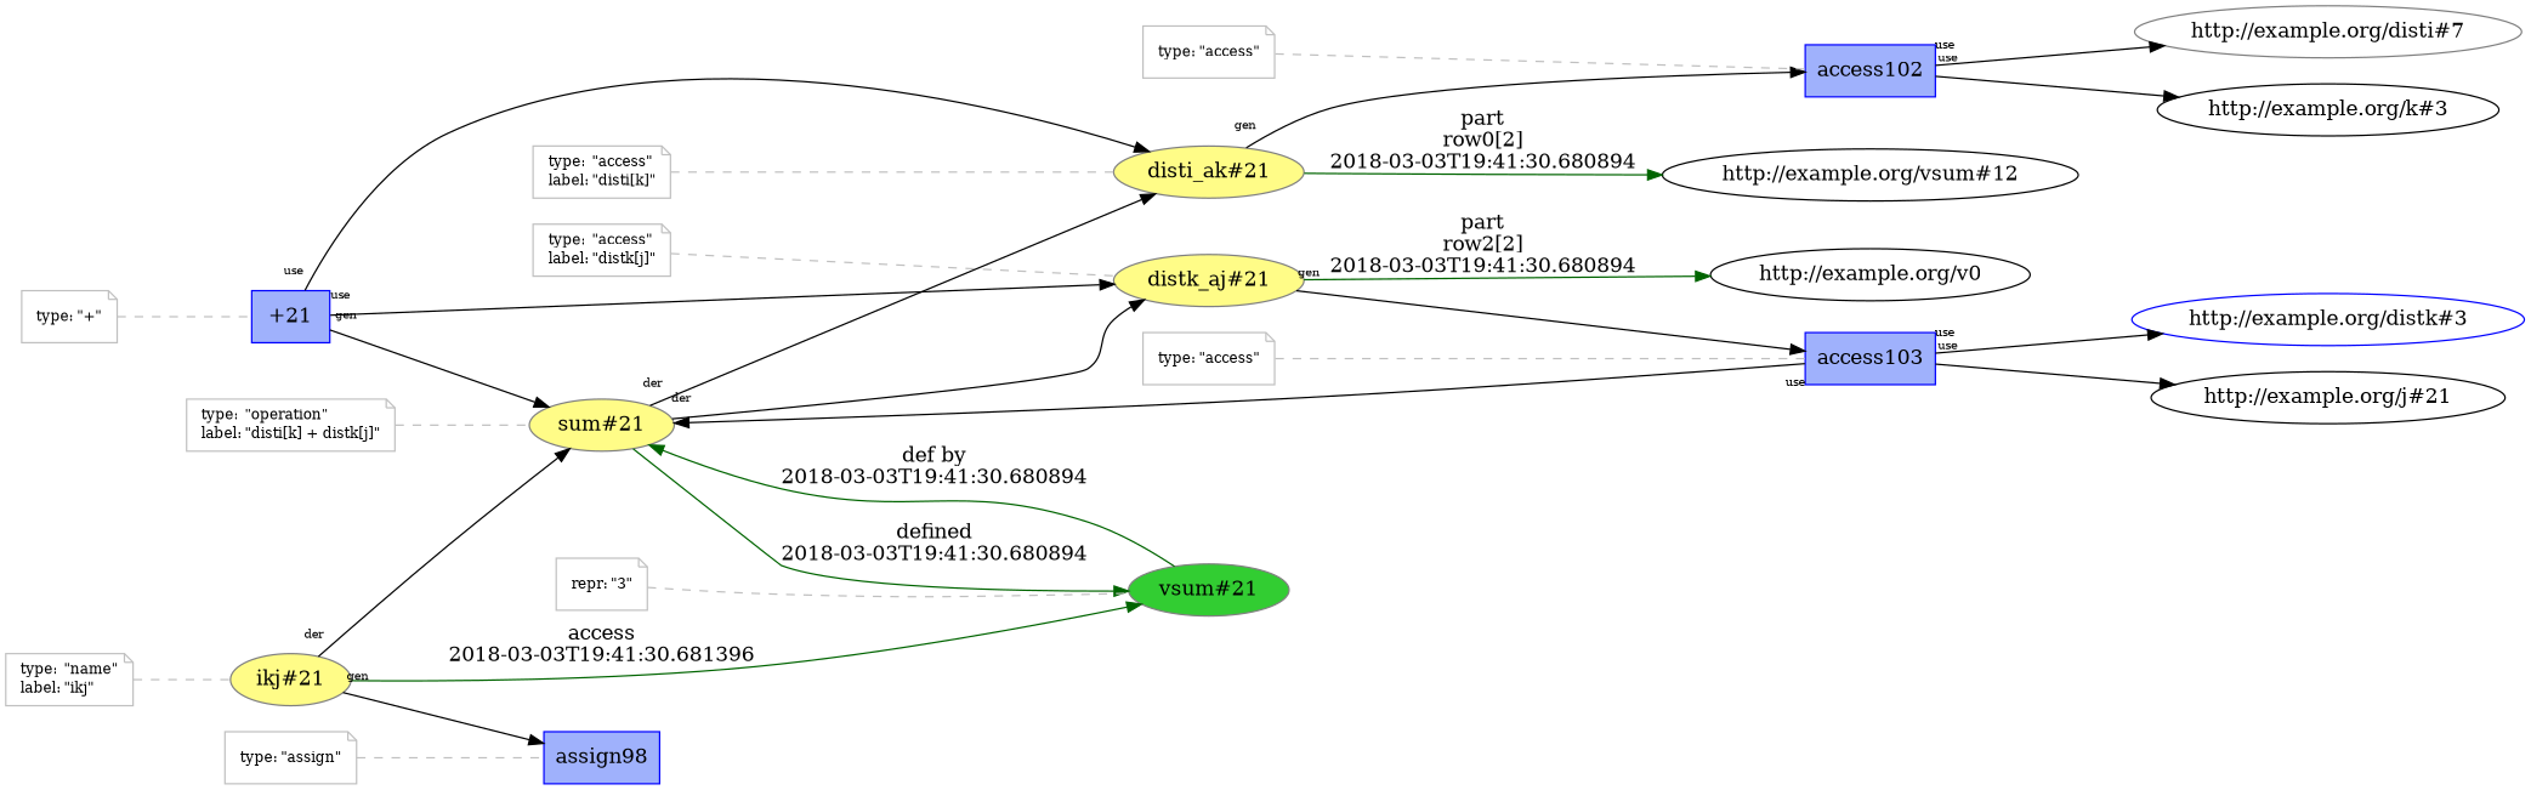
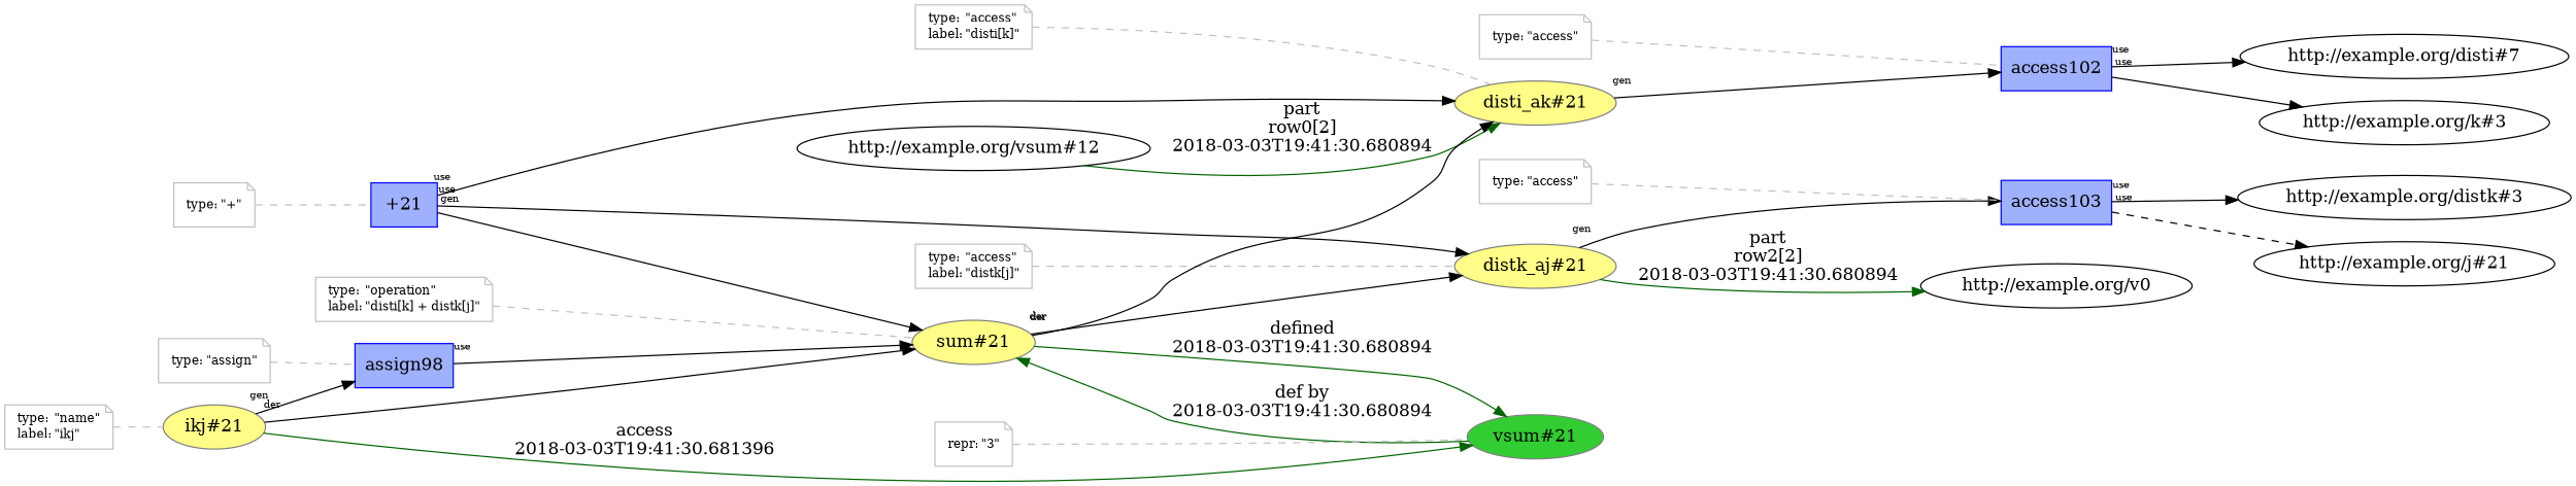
  digraph {
    rankdir=LR
    node [color=gray]
    edge [labelangle=60.0 labeldistance=1.5 labelfontsize=8 rotation=20]
    n1 [color="#808080" fillcolor="#FFFC87" label="disti_ak#21" style=filled]
    "http://example.org/vsum#12" [color=""]
    n3 [color="#0000FF" fillcolor="#9FB1FC" label=access102 shape=polygon sides=4 style=filled]
-   "http://example.org/disti#7" [color="#808080"]
+   "http://example.org/disti#7" [color=""]
    "http://example.org/k#3" [color=""]
    n6 [fontcolor=black fontsize=10 label=<<TABLE cellpadding="0" border="0"> 	<TR> 	    <TD align="left">type:</TD> 	    <TD align="left">&quot;access&quot;</TD> 	</TR> 	<TR> 	    <TD align="left">label:</TD> 	    <TD align="left">&quot;disti[k]&quot;</TD> 	</TR> </TABLE>> shape=note]
    n7 [fontcolor=black fontsize=10 label=<<TABLE cellpadding="0" border="0"> 	<TR> 	    <TD align="left">type:</TD> 	    <TD align="left">&quot;access&quot;</TD> 	</TR> </TABLE>> shape=note]
    n8 [color="#808080" fillcolor="#FFFC87" label="distk_aj#21" style=filled]
    "http://example.org/v0" [color=""]
    n10 [color="#0000FF" fillcolor="#9FB1FC" label=access103 shape=polygon sides=4 style=filled]
-   "http://example.org/distk#3" [color="#0000FF"]
+   "http://example.org/distk#3" [color=""]
    "http://example.org/j#21" [color=""]
    n13 [fontcolor=black fontsize=10 label=<<TABLE cellpadding="0" border="0"> 	<TR> 	    <TD align="left">type:</TD> 	    <TD align="left">&quot;access&quot;</TD> 	</TR> 	<TR> 	    <TD align="left">label:</TD> 	    <TD align="left">&quot;distk[j]&quot;</TD> 	</TR> </TABLE>> shape=note]
    n14 [fontcolor=black fontsize=10 label=<<TABLE cellpadding="0" border="0"> 	<TR> 	    <TD align="left">type:</TD> 	    <TD align="left">&quot;access&quot;</TD> 	</TR> </TABLE>> shape=note]
    n15 [color="#808080" fillcolor="#FFFC87" label="sum#21" style=filled]
    n16 [color="#808080" fillcolor="#32CD32" label="vsum#21" style=filled]
    n17 [color="#0000FF" fillcolor="#9FB1FC" label="+21" shape=polygon sides=4 style=filled]
    n18 [fontcolor=black fontsize=10 label=<<TABLE cellpadding="0" border="0"> 	<TR> 	    <TD align="left">type:</TD> 	    <TD align="left">&quot;operation&quot;</TD> 	</TR> 	<TR> 	    <TD align="left">label:</TD> 	    <TD align="left">&quot;disti[k] + distk[j]&quot;</TD> 	</TR> </TABLE>> shape=note]
    n19 [fontcolor=black fontsize=10 label=<<TABLE cellpadding="0" border="0"> 	<TR> 	    <TD align="left">repr:</TD> 	    <TD align="left">&quot;3&quot;</TD> 	</TR> </TABLE>> shape=note]
    n20 [fontcolor=black fontsize=10 label=<<TABLE cellpadding="0" border="0"> 	<TR> 	    <TD align="left">type:</TD> 	    <TD align="left">&quot;+&quot;</TD> 	</TR> </TABLE>> shape=note]
    n21 [color="#808080" fillcolor="#FFFC87" label="ikj#21" style=filled]
    n22 [color="#0000FF" fillcolor="#9FB1FC" label=assign98 shape=polygon sides=4 style=filled]
    n23 [fontcolor=black fontsize=10 label=<<TABLE cellpadding="0" border="0"> 	<TR> 	    <TD align="left">type:</TD> 	    <TD align="left">&quot;name&quot;</TD> 	</TR> 	<TR> 	    <TD align="left">label:</TD> 	    <TD align="left">&quot;ikj&quot;</TD> 	</TR> </TABLE>> shape=note]
    n24 [fontcolor=black fontsize=10 label=<<TABLE cellpadding="0" border="0"> 	<TR> 	    <TD align="left">type:</TD> 	    <TD align="left">&quot;assign&quot;</TD> 	</TR> </TABLE>> shape=note]
-   n1 -> "http://example.org/vsum#12" [color=darkgreen label="part\nrow0[2]\n2018-03-03T19:41:30.680894"]
+   "http://example.org/vsum#12" -> n1 [color=darkgreen label="part\nrow0[2]\n2018-03-03T19:41:30.680894"]
    n1 -> n3 [taillabel=gen]
    n3 -> "http://example.org/disti#7" [taillabel=use]
    n3 -> "http://example.org/k#3" [taillabel=use]
    n6 -> n1 [arrowhead=none color=gray style=dashed labelangle="" labeldistance="" labelfontsize="" rotation=""]
    n7 -> n3 [arrowhead=none color=gray style=dashed labelangle="" labeldistance="" labelfontsize="" rotation=""]
    n8 -> "http://example.org/v0" [color=darkgreen label="part\nrow2[2]\n2018-03-03T19:41:30.680894"]
    n8 -> n10 [taillabel=gen]
    n10 -> "http://example.org/distk#3" [taillabel=use]
-   n10 -> "http://example.org/j#21" [taillabel=use]
+   n10 -> "http://example.org/j#21" [taillabel=use style=dashed]
    n13 -> n8 [arrowhead=none color=gray style=dashed labelangle="" labeldistance="" labelfontsize="" rotation=""]
    n14 -> n10 [arrowhead=none color=gray style=dashed labelangle="" labeldistance="" labelfontsize="" rotation=""]
    n15 -> n1 [taillabel=der]
    n15 -> n8 [taillabel=der]
    n15 -> n16 [color=darkgreen label="defined\n2018-03-03T19:41:30.680894"]
    n16 -> n15 [color=darkgreen label="def by\n2018-03-03T19:41:30.680894"]
    n17 -> n1 [taillabel=use]
    n17 -> n8 [taillabel=use]
    n17 -> n15 [taillabel=gen]
    n18 -> n15 [arrowhead=none color=gray style=dashed labelangle="" labeldistance="" labelfontsize="" rotation=""]
    n19 -> n16 [arrowhead=none color=gray style=dashed labelangle="" labeldistance="" labelfontsize="" rotation=""]
    n20 -> n17 [arrowhead=none color=gray style=dashed labelangle="" labeldistance="" labelfontsize="" rotation=""]
    n21 -> n15 [taillabel=der]
    n21 -> n16 [color=darkgreen label="access\n2018-03-03T19:41:30.681396"]
    n21 -> n22 [taillabel=gen]
-   n10 -> n15 [taillabel=use]
+   n22 -> n15 [taillabel=use]
    n23 -> n21 [arrowhead=none color=gray style=dashed labelangle="" labeldistance="" labelfontsize="" rotation=""]
    n24 -> n22 [arrowhead=none color=gray style=dashed labelangle="" labeldistance="" labelfontsize="" rotation=""]
  }
